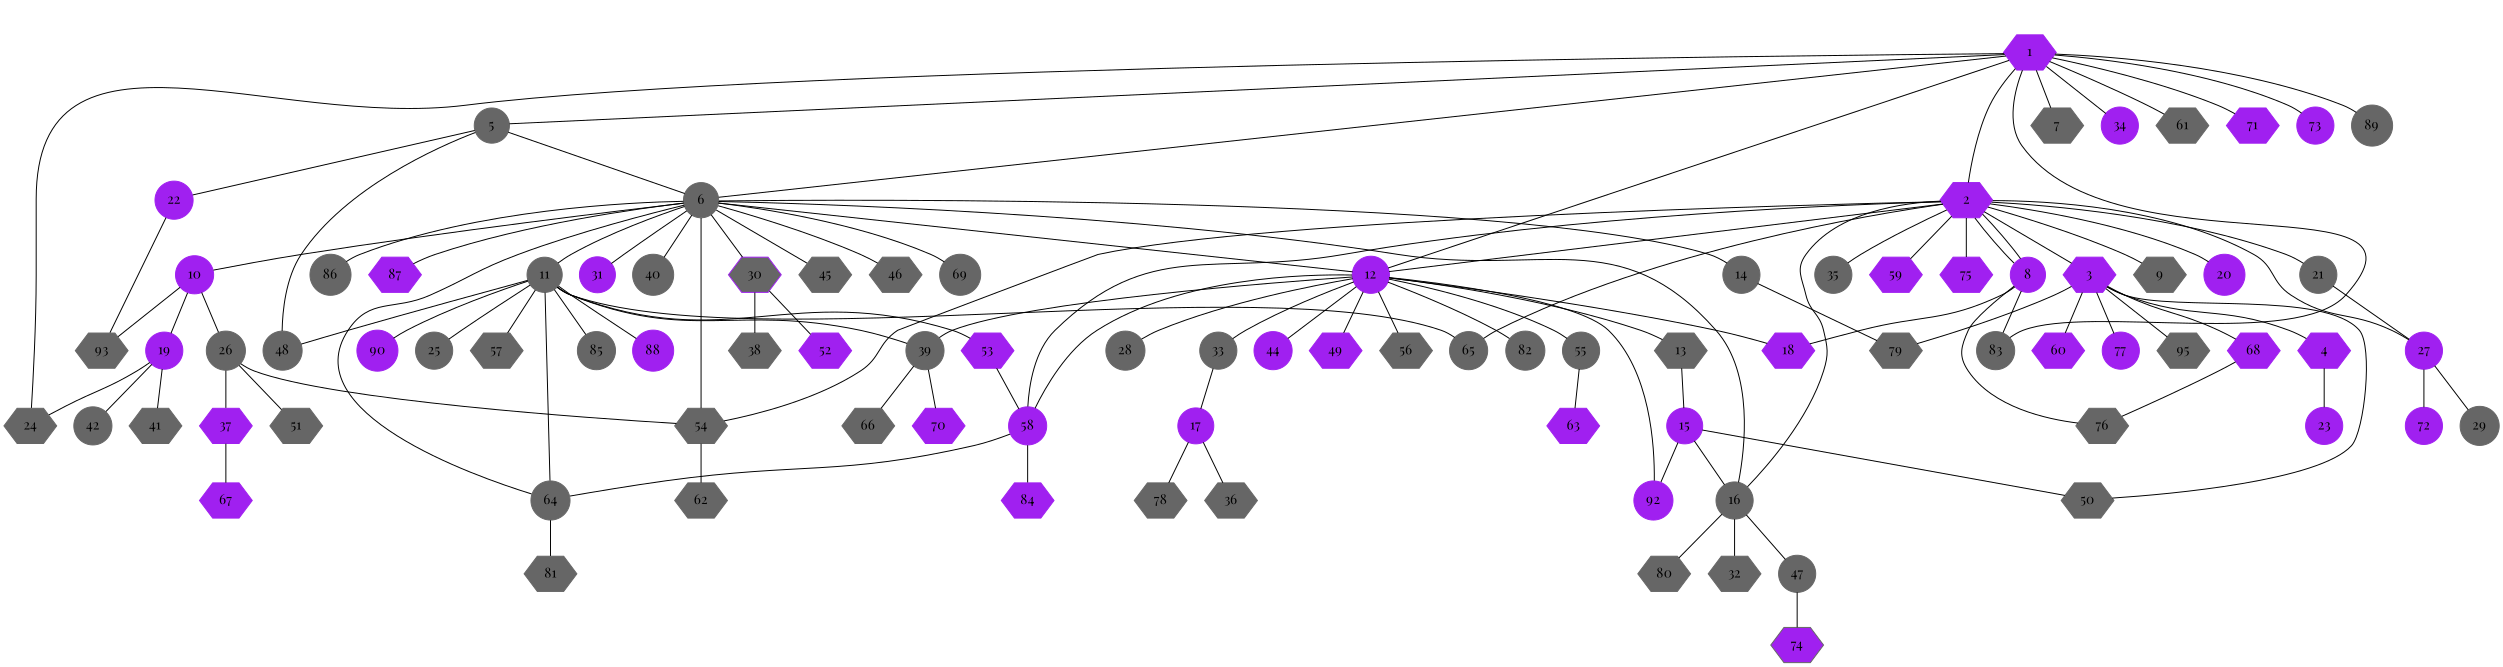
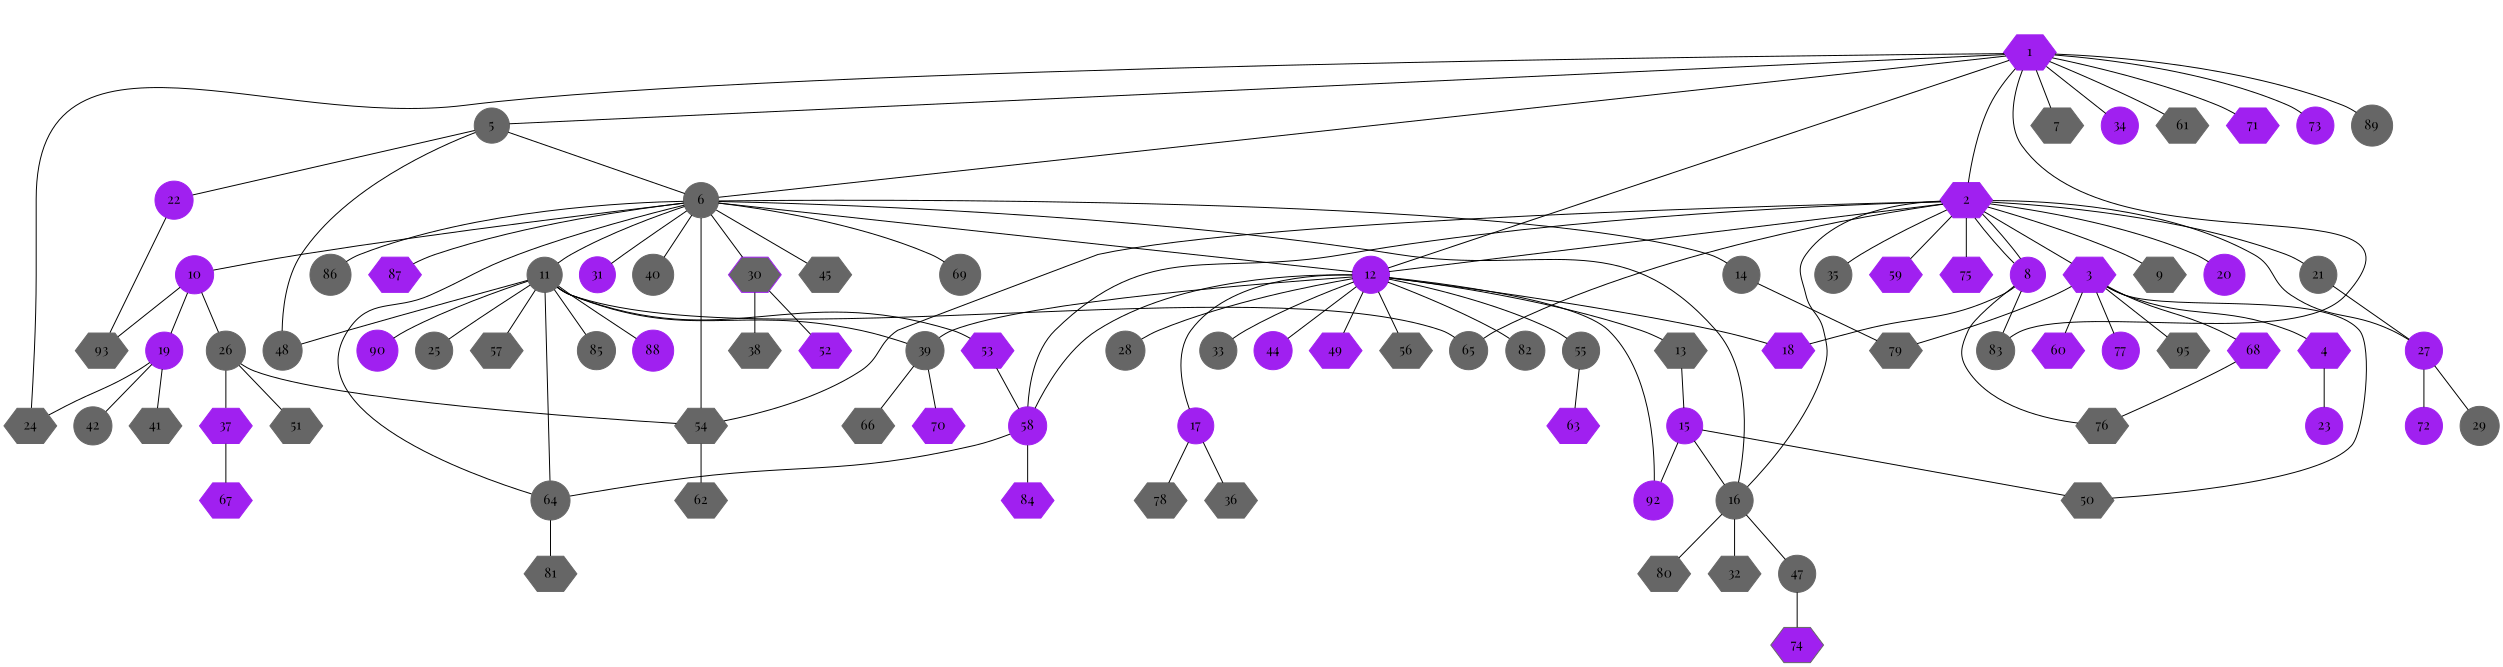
  graph {
    fontname="Playfair Display"
    node [color=gray40 fontname="Playfair Display" shape=hexagon style=filled]
    edge [fontname="Playfair Display"]
    1 [color=purple]
    2 [color=purple]
    5 [shape=circle]
    6 [shape=circle]
    7
    12 [color=purple shape=circle]
    24
    34 [color=purple shape=circle]
    61
    71 [color=purple]
    73 [color=purple shape=circle]
    83 [shape=circle]
    89 [shape=circle]
    3 [color=purple]
    8 [color=purple shape=circle]
    9
    16 [shape=circle]
    20 [color=purple shape=circle]
    21 [shape=circle]
    27 [color=purple shape=circle]
    35 [shape=circle]
    54
    58 [color=purple shape=circle]
    59 [color=purple]
    65 [shape=circle]
    75 [color=purple]
    22 [color=purple shape=circle]
    48 [shape=circle]
    10 [color=purple shape=circle]
    11 [shape=circle]
    14 [shape=circle]
    30 [color=purple fillcolor=gray40]
    31 [color=purple shape=circle]
    40 [shape=circle]
    45
-   46
    64 [shape=circle]
    69 [shape=circle]
    86 [shape=circle]
    87 [color=purple]
    18 [color=purple]
    39 [shape=circle]
    13
    17 [color=purple shape=circle]
    28 [shape=circle]
    33 [shape=circle]
    44 [color=purple shape=circle]
    49 [color=purple]
    55 [shape=circle]
    56
    82 [shape=circle]
    92 [color=purple shape=circle]
    4 [color=purple]
    50
    60 [color=purple]
    68 [color=purple]
    77 [color=purple shape=circle]
    79
    n59 [label=95]
    76
    32
    47 [shape=circle]
    80
    29 [shape=circle]
    72 [color=purple shape=circle]
    62
    84 [color=purple]
    23 [color=purple shape=circle]
    n69 [label=93]
    19 [color=purple shape=circle]
    26 [shape=circle]
    25 [shape=circle]
    53 [color=purple]
    57
    85 [shape=circle]
    88 [color=purple shape=circle]
    90 [color=purple shape=circle]
    38
    52 [color=purple]
    81
    41
    42 [shape=circle]
    37 [color=purple]
    51
    66
    70 [color=purple]
    15 [color=purple shape=circle]
    36
    78
    63 [color=purple]
    74 [fillcolor=purple]
    67 [color=purple]
    1 -- 2
    1 -- 5
    1 -- 6
    1 -- 7
    1 -- 12
    1 -- 24
    1 -- 34
    1 -- 61
    1 -- 71
    1 -- 73
    1 -- 83
    1 -- 89
    2 -- 12
    2 -- 3
    2 -- 8
    2 -- 8
    2 -- 9
    2 -- 16
    2 -- 20
    2 -- 21
    2 -- 27
    2 -- 35
    2 -- 54
    2 -- 58
    2 -- 59
    2 -- 65
    2 -- 75
    5 -- 6
    5 -- 22
    5 -- 48
    6 -- 12
    6 -- 16
    6 -- 54
    6 -- 10
    6 -- 11
    6 -- 14
    6 -- 30
    6 -- 31
    6 -- 40
    6 -- 45
-   6 -- 46
    6 -- 64
    6 -- 69
    6 -- 86
    6 -- 87
    12 -- 58
    12 -- 18
    12 -- 39
    12 -- 13
-   33 -- 17
+   12 -- 17
    12 -- 28
    12 -- 33
    12 -- 44
    12 -- 49
    12 -- 55
    12 -- 56
    12 -- 82
    12 -- 92
    3 -- 4
    3 -- 50
    3 -- 60
    3 -- 68
    3 -- 77
    3 -- 79
    3 -- n59
    8 -- 83
    8 -- 18
    8 -- 76
    16 -- 32
    16 -- 47
    16 -- 80
    21 -- 27
    27 -- 29
    27 -- 72
    54 -- 62
    58 -- 64
    58 -- 84
    22 -- n69
    10 -- n69
    10 -- 19
    10 -- 26
    11 -- 65
    11 -- 48
    11 -- 64
    11 -- 39
    11 -- 25
    11 -- 53
    11 -- 57
    11 -- 85
    11 -- 88
    11 -- 90
    14 -- 79
    30 -- 38
    30 -- 52
    64 -- 81
    39 -- 66
    39 -- 70
    13 -- 15
    17 -- 36
    17 -- 78
    55 -- 63
    4 -- 23
    68 -- 76
    47 -- 74
    19 -- 24
    19 -- 41
    19 -- 42
    26 -- 54
    26 -- 37
    26 -- 51
    53 -- 58
    37 -- 67
    15 -- 16
    15 -- 92
    15 -- 50
  }
